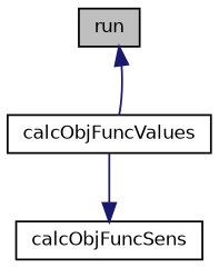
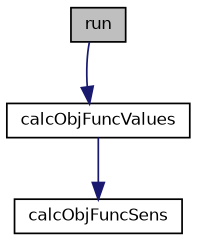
  digraph {
    rankdir=TB
    node [color=black fontname=Helvetica fontsize=10 shape=record]
    edge [color=midnightblue fontname=Helvetica fontsize=10 labelfontname=Helvetica labelfontsize=10 style=solid]
    n1 [fillcolor=grey75 fontcolor=black height=0.2 label=run style=filled width=0.4]
    n2 [height=0.2 label=calcObjFuncValues width=0.4]
    n3 [height=0.2 label=calcObjFuncSens width=0.4]
-   n2 -> n1
+   n1 -> n2
    n2 -> n3
  }
